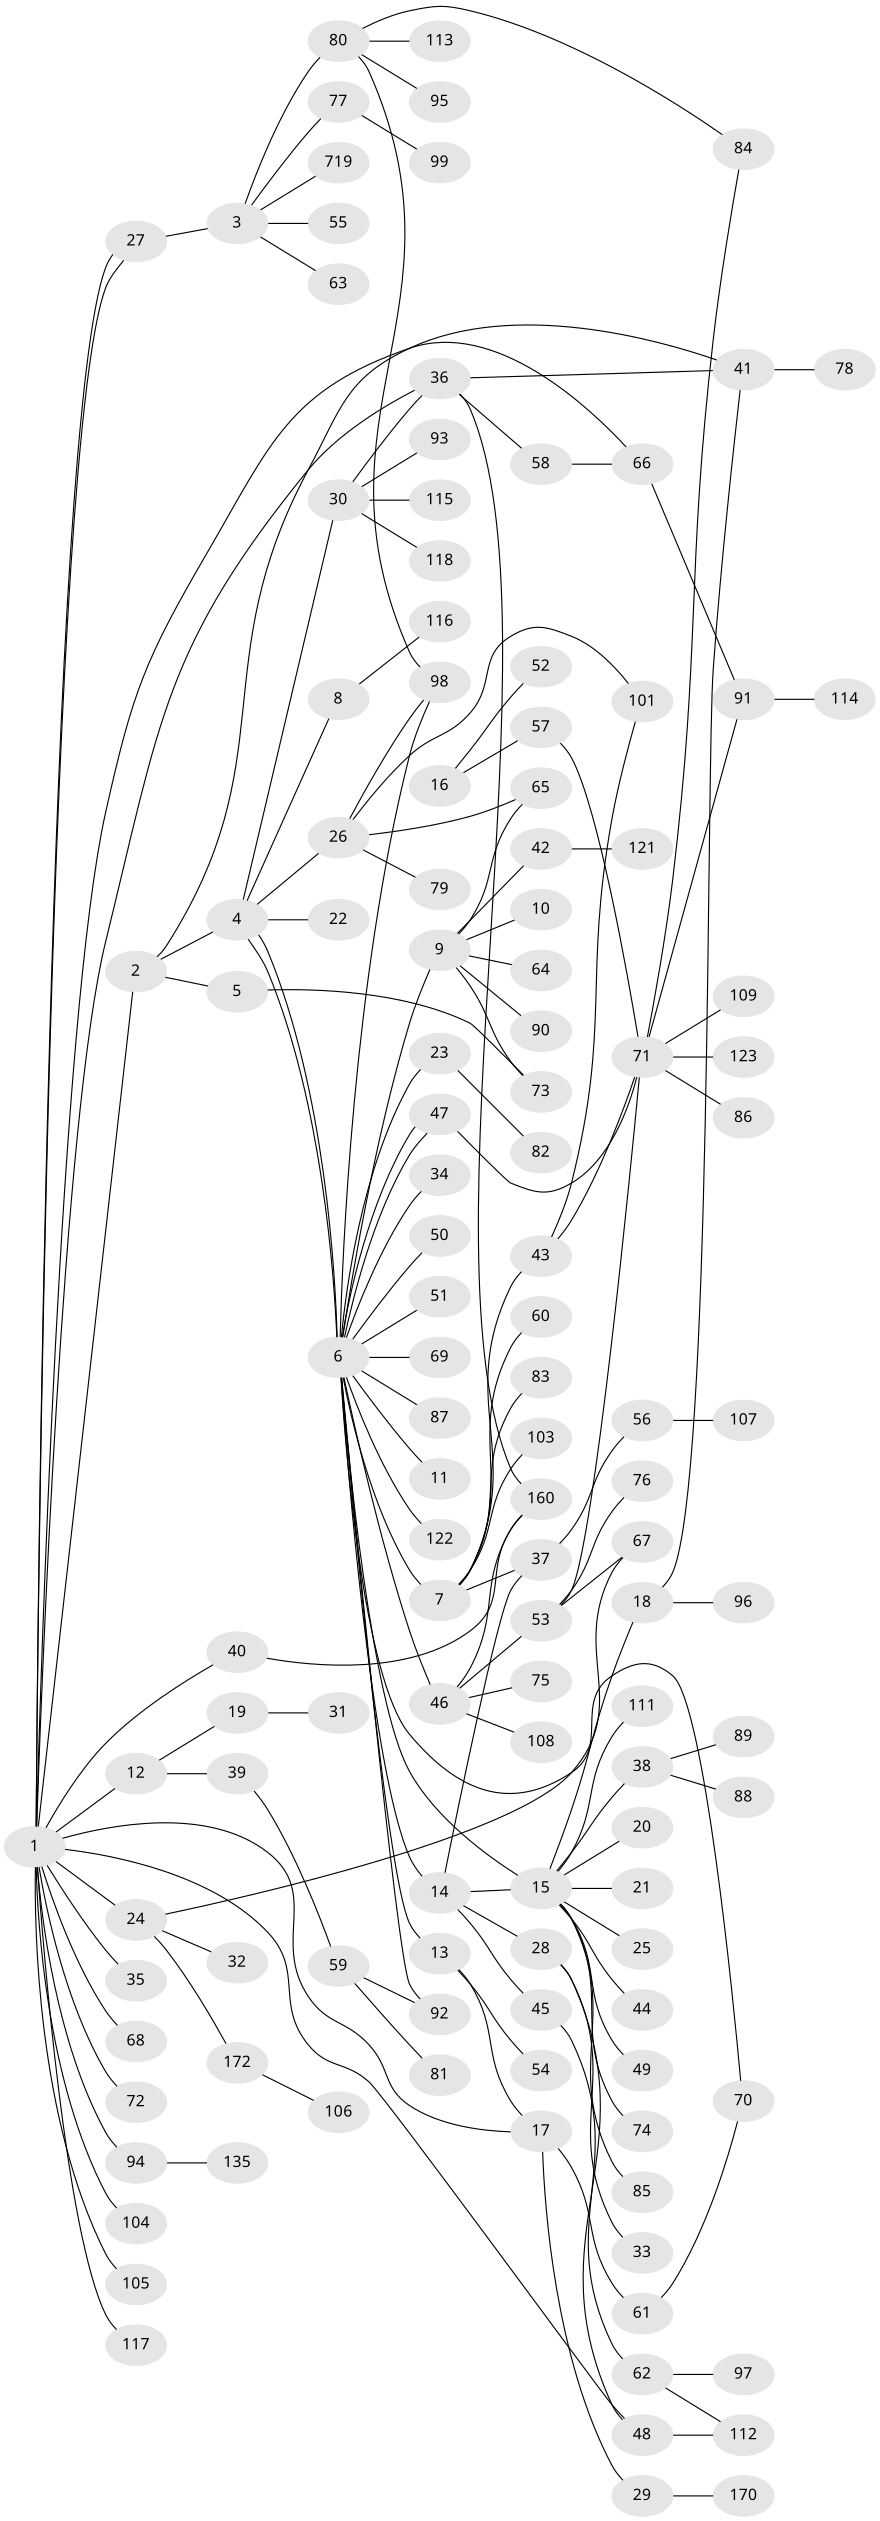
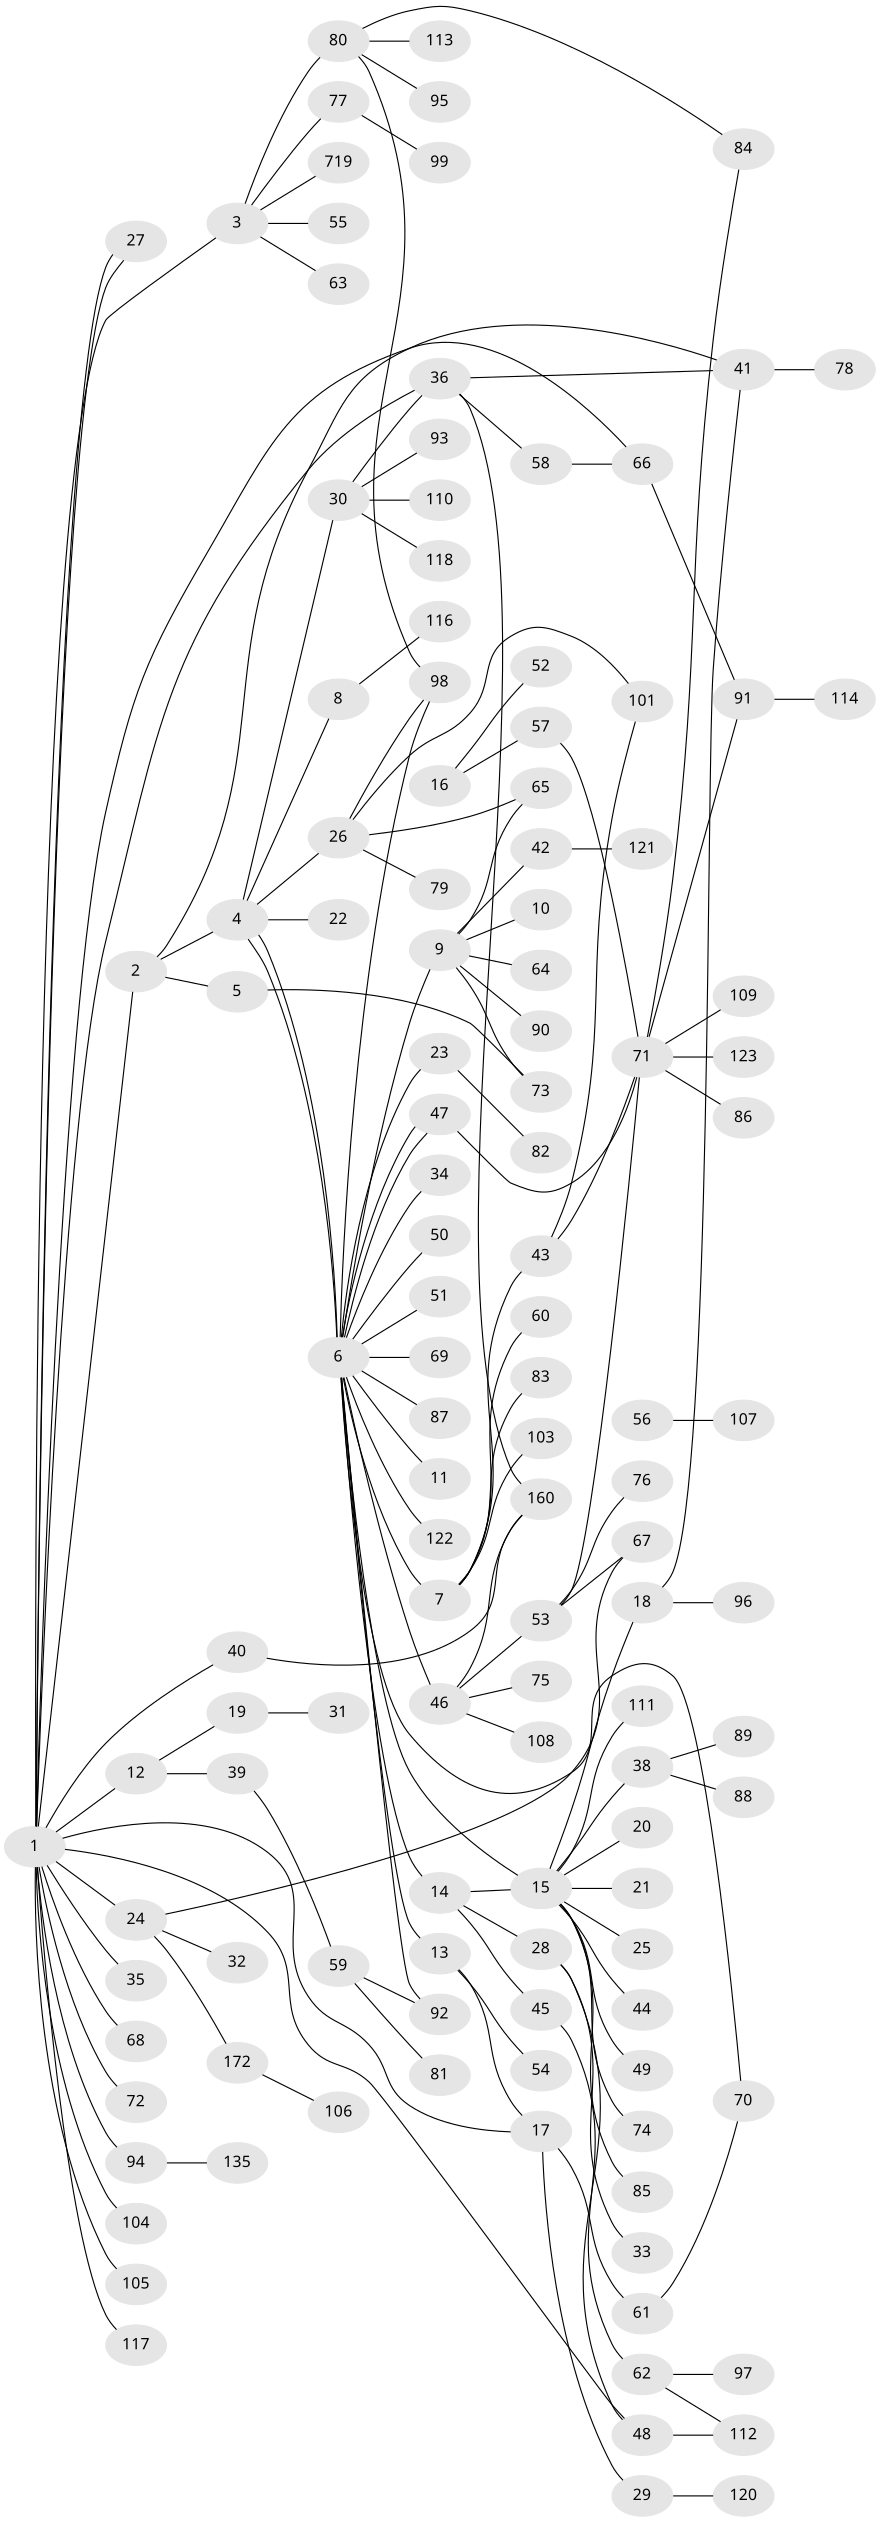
  graph {
    fontname="Noto Sans"
    rankdir=LR
    node [color=gray90 fontname="Noto Sans" style=filled]
    edge [fontname="Noto Sans"]
    1
    2
    3
    12
    17
    24
    27
    35
    36
    40
    48
    66
    68
    72
    94
    104
    105
    117
    4
    5
    41
    55
    63
    77
    80
    n26 [label=719]
    19
    39
    29
    61
    32
    67
    n33 [label=172]
    58
    n35 [label=160]
    112
    91
    n38 [label=135]
    6
    8
    22
    26
    30
    73
    78
    99
    98
    84
    95
    113
    7
    9
    11
    13
    14
    15
    23
    34
    46
    47
    50
    51
    69
    70
    87
    92
    122
    116
    65
    79
    101
    93
-   110 [label=115]
+   110
    118
-   37
    43
    60
    83
    103
    10
    42
    64
    90
    54
    28
    45
    18
    20
    21
    25
    38
    44
    49
    74
    85
    111
    82
    53
    75
    108
    71
    56
    121
    31
    59
    16
    52
    57
    33
    62
    96
    88
    89
-   120 [label=170]
+   120
    106
    107
    81
    86
    109
    123
    97
    76
    114
    1 -- 2
-   27 -- 3
+   1 -- 3
    1 -- 12
    1 -- 17
    1 -- 24
    1 -- 27
    1 -- 27
    1 -- 35
    1 -- 36
    1 -- 40
    1 -- 48
    1 -- 66
    1 -- 68
    1 -- 72
    1 -- 94
    1 -- 104
    1 -- 105
    1 -- 117
    2 -- 4
    2 -- 5
    2 -- 41
    3 -- 55
    3 -- 63
    3 -- 77
    3 -- 80
    3 -- n26
    12 -- 19
    12 -- 39
    17 -- 29
    17 -- 61
    24 -- 32
    24 -- 67
    24 -- n33
    36 -- 41
    36 -- 58
    36 -- n35
    40 -- n35
    48 -- 112
    66 -- 91
    94 -- n38
    4 -- 6
    4 -- 6
    4 -- 8
    4 -- 22
    4 -- 26
    4 -- 30
    5 -- 73
    41 -- 78
    77 -- 99
    80 -- 98
    80 -- 84
    80 -- 95
    80 -- 113
    19 -- 31
    39 -- 59
    29 -- 120
    61 -- 70
    n33 -- 106
    58 -- 66
    91 -- 114
    6 -- 98
    6 -- 7
    6 -- 9
    6 -- 11
    6 -- 13
    6 -- 14
    6 -- 15
    6 -- 23
    6 -- 34
    6 -- 46
    6 -- 47
    6 -- 47
    6 -- 50
    6 -- 51
    6 -- 69
    6 -- 70
    6 -- 87
    6 -- 92
    6 -- 122
    8 -- 116
    26 -- 98
    26 -- 65
    26 -- 79
    26 -- 101
    30 -- 36
    30 -- 93
    30 -- 110
    30 -- 118
-   7 -- 37
    7 -- 43
    7 -- 60
    7 -- 83
    7 -- 103
    9 -- 73
    9 -- 65
    9 -- 10
    9 -- 42
    9 -- 64
    9 -- 90
    13 -- 17
    13 -- 54
    14 -- 15
-   14 -- 37
    14 -- 28
    14 -- 45
    15 -- 18
    15 -- 20
    15 -- 21
    15 -- 25
    15 -- 38
    15 -- 44
    15 -- 49
    15 -- 74
    15 -- 85
    15 -- 111
    23 -- 82
    46 -- n35
    46 -- 53
    46 -- 75
    46 -- 108
    47 -- 71
-   37 -- 56
    43 -- 101
    43 -- 71
    42 -- 121
    28 -- 48
    28 -- 33
    45 -- 62
    18 -- 41
    18 -- 96
    38 -- 88
    38 -- 89
    53 -- 67
    53 -- 71
    53 -- 76
    71 -- 91
    71 -- 84
    71 -- 86
    71 -- 109
    71 -- 123
    56 -- 107
    59 -- 92
    59 -- 81
    16 -- 52
    16 -- 57
    57 -- 71
    62 -- 112
    62 -- 97
  }
